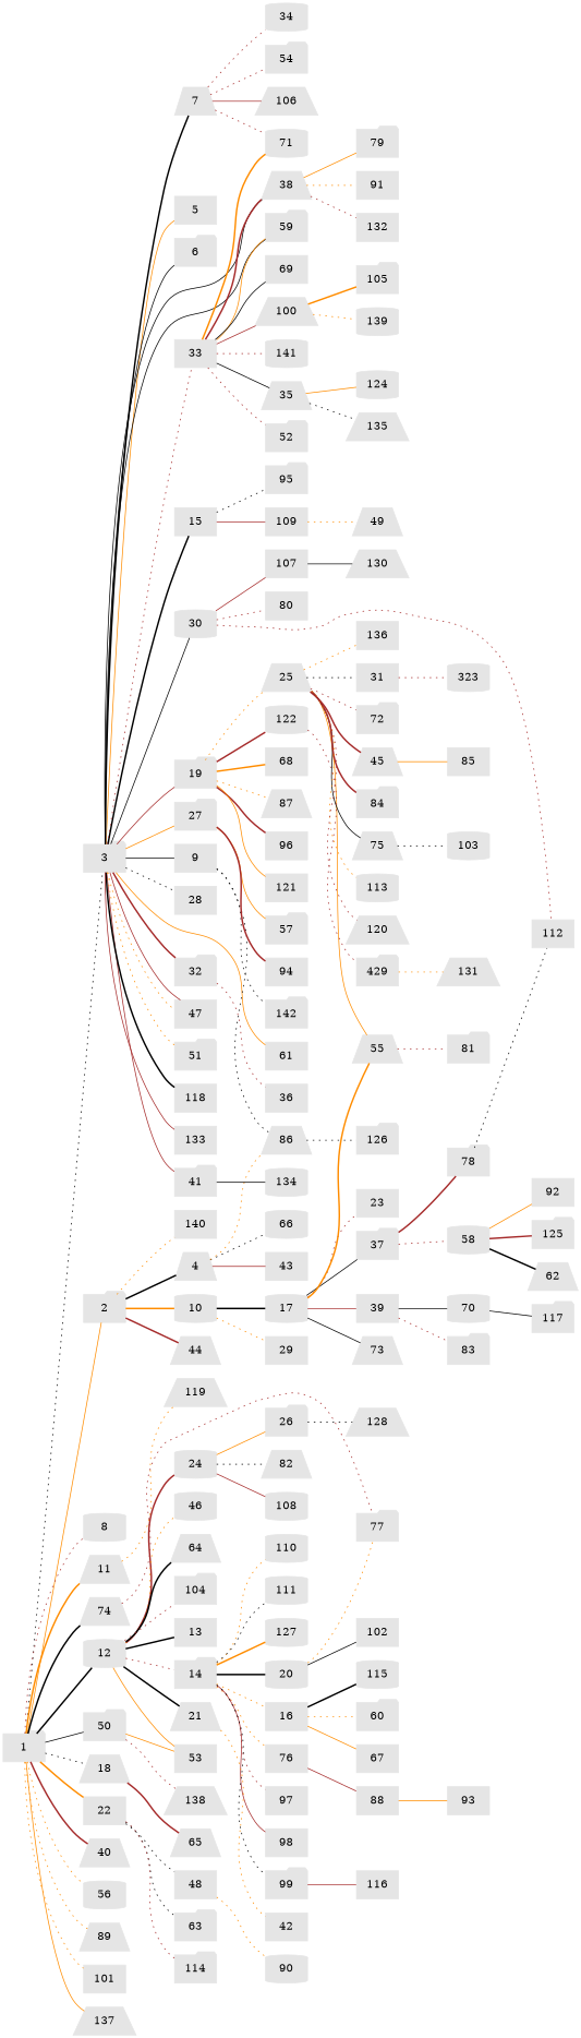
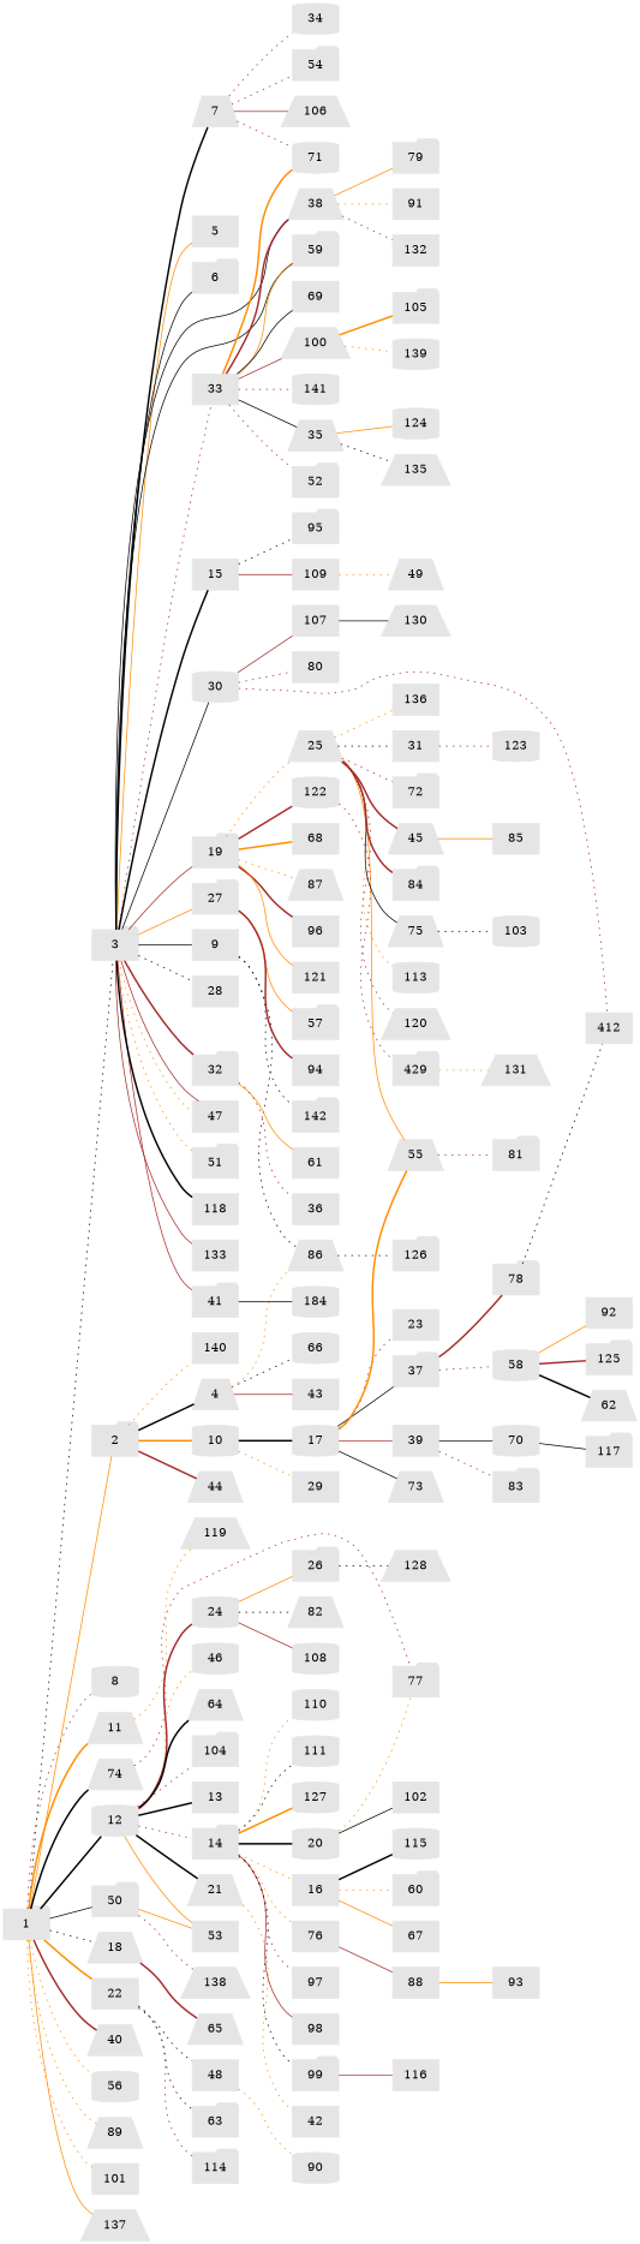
  graph {
    rankdir=LR
    node [color=gray90 shape=box style=filled]
    edge [color=brown style=dotted]
    1 [shape=folder]
    2 [shape=folder]
    3 [shape=folder]
    8 [shape=cylinder]
    11 [shape=trapezium]
    12 [shape=cylinder]
    18 [shape=trapezium]
    22
    40 [shape=trapezium]
    50 [shape=folder]
    56 [shape=cylinder]
    74 [shape=trapezium]
    89 [shape=trapezium]
    101
    137 [shape=trapezium]
    4 [shape=trapezium]
    10 [shape=cylinder]
    44 [shape=trapezium]
    140
    5
    6 [shape=folder]
    7 [shape=trapezium]
    9
    15
    19 [shape=folder]
    27 [shape=folder]
    28
    30 [shape=cylinder]
    32 [shape=folder]
    33
    38 [shape=trapezium]
    41 [shape=folder]
    47
    51 [shape=folder]
    59 [shape=folder]
    61
    118
    133
    119 [shape=trapezium]
    13
    14 [shape=folder]
    21 [shape=trapezium]
    24 [shape=cylinder]
    46 [shape=cylinder]
    53
    64 [shape=trapezium]
    104 [shape=folder]
    65 [shape=trapezium]
    48
    63 [shape=folder]
    114 [shape=folder]
    138 [shape=trapezium]
    77 [shape=folder]
    43
    66 [shape=cylinder]
    86 [shape=trapezium]
    17 [shape=cylinder]
    29
    34 [shape=cylinder]
    54 [shape=folder]
    71 [shape=cylinder]
    106 [shape=trapezium]
    142 [shape=folder]
    95 [shape=folder]
    109
    25 [shape=trapezium]
    68
    87 [shape=trapezium]
    96
    121
    122 [shape=cylinder]
    57 [shape=folder]
    94
    80
    107
-   112
+   112 [label=412]
    36
    35 [shape=trapezium]
    52 [shape=folder]
    69
    100 [shape=trapezium]
    141 [shape=cylinder]
    79 [shape=folder]
    91
    132
-   134 [shape=cylinder]
+   134 [shape=cylinder label=184]
    126 [shape=folder]
    23
    37 [shape=folder]
    39
    55 [shape=trapezium]
    73 [shape=trapezium]
    16
    20 [shape=cylinder]
    76
    97
    98
    99 [shape=folder]
    110 [shape=cylinder]
    111 [shape=cylinder]
    127 [shape=cylinder]
    42
    26 [shape=folder]
    82 [shape=trapezium]
    108 [shape=cylinder]
    60 [shape=folder]
    67
    115 [shape=cylinder]
    102
    88
    116
    49 [shape=trapezium]
    58 [shape=cylinder]
    78 [shape=folder]
    70 [shape=cylinder]
    83 [shape=folder]
    81 [shape=folder]
    31
    45 [shape=trapezium]
    72 [shape=folder]
    75 [shape=trapezium]
    84 [shape=folder]
    113 [shape=cylinder]
    120 [shape=trapezium]
    136
    n126 [label=429 shape=folder]
    90 [shape=cylinder]
    128 [shape=trapezium]
-   123 [shape=cylinder label=323]
+   123 [shape=cylinder]
    85
    103 [shape=cylinder]
    130 [shape=trapezium]
    124 [shape=cylinder]
    135 [shape=trapezium]
    105 [shape=folder]
    139 [shape=cylinder]
    62 [shape=trapezium]
    92
    125 [shape=folder]
    117 [shape=folder]
    93
    131 [shape=trapezium]
    1 -- 2 [color=darkorange style=solid]
    1 -- 3 [color=black]
    1 -- 8
    1 -- 11 [color=darkorange style=bold]
    1 -- 12 [color=black style=bold]
    1 -- 18 [color=black]
    1 -- 22 [color=darkorange style=bold]
    1 -- 40 [style=bold]
    1 -- 50 [color=black style=solid]
    1 -- 56 [color=darkorange]
    1 -- 74 [color=black style=bold]
    1 -- 89 [color=darkorange]
    1 -- 101 [color=darkorange]
    1 -- 137 [color=darkorange style=solid]
    2 -- 4 [color=black style=bold]
    2 -- 10 [color=darkorange style=bold]
    2 -- 44 [style=bold]
    2 -- 140 [color=darkorange]
    3 -- 5 [color=darkorange style=solid]
    3 -- 6 [color=black style=solid]
    3 -- 7 [color=black style=bold]
    3 -- 9 [color=black style=solid]
    3 -- 15 [color=black style=bold]
    3 -- 19 [style=solid]
    3 -- 27 [color=darkorange style=solid]
    3 -- 28 [color=black]
    3 -- 30 [color=black style=solid]
    3 -- 32 [style=bold]
    3 -- 33
    3 -- 38 [color=black style=solid]
    3 -- 41 [style=solid]
    3 -- 47 [color=darkorange]
    3 -- 47 [style=solid]
    3 -- 51 [color=darkorange]
    3 -- 59 [color=black style=solid]
-   3 -- 61 [color=darkorange style=solid]
+   32 -- 61 [color=darkorange style=solid]
    3 -- 118 [color=black style=bold]
    3 -- 133 [style=solid]
    11 -- 119 [color=darkorange]
    12 -- 13 [color=black style=bold]
    12 -- 14
    12 -- 21 [color=black style=bold]
    12 -- 24 [style=bold]
    12 -- 46 [color=darkorange]
    12 -- 53 [color=darkorange style=solid]
    12 -- 64 [color=black style=bold]
    12 -- 104
    18 -- 65 [style=bold]
    22 -- 48 [color=black]
    22 -- 63 [color=black]
    22 -- 114
    50 -- 53 [color=darkorange style=solid]
    50 -- 138
    74 -- 77
    4 -- 43 [style=solid]
    4 -- 66 [color=black]
    4 -- 86 [color=darkorange]
    10 -- 17 [color=black style=bold]
    10 -- 29 [color=darkorange]
    7 -- 34
    7 -- 54
    7 -- 71
    7 -- 106 [style=solid]
    9 -- 86 [color=black]
    9 -- 142 [color=black]
    15 -- 95 [color=black]
    15 -- 109 [style=solid]
    19 -- 25 [color=darkorange]
    19 -- 68 [color=darkorange style=bold]
    19 -- 87 [color=darkorange]
    19 -- 96 [style=bold]
    19 -- 121 [color=darkorange style=solid]
    19 -- 122 [style=bold]
    27 -- 57 [color=darkorange style=solid]
    27 -- 94 [style=bold]
    30 -- 80
    30 -- 107 [style=solid]
    30 -- 112
    32 -- 36
    33 -- 38 [style=bold]
    33 -- 59 [color=darkorange style=solid]
    33 -- 71 [color=darkorange style=bold]
    33 -- 35 [color=black style=solid]
    33 -- 52
    33 -- 69 [color=black style=solid]
    33 -- 100 [style=solid]
    33 -- 141
    38 -- 79 [color=darkorange style=solid]
    38 -- 91 [color=darkorange]
    38 -- 132
    41 -- 134 [color=black style=solid]
    14 -- 16 [color=darkorange]
    14 -- 20 [color=black style=bold]
    14 -- 76 [color=darkorange]
    14 -- 97
    14 -- 98 [style=solid]
    14 -- 99 [color=black]
    14 -- 110 [color=darkorange]
    14 -- 111 [color=black]
    14 -- 127 [color=darkorange style=bold]
    21 -- 42 [color=darkorange]
    24 -- 26 [color=darkorange style=solid]
    24 -- 82 [color=black]
    24 -- 108 [style=solid]
    48 -- 90 [color=darkorange]
    86 -- 126 [color=black]
    17 -- 23
    17 -- 37 [color=black style=solid]
    17 -- 39 [style=solid]
    17 -- 55 [color=darkorange style=bold]
    17 -- 73 [color=black style=solid]
    109 -- 49 [color=darkorange]
    25 -- 55 [color=darkorange style=solid]
    25 -- 31 [color=black]
    25 -- 45 [style=bold]
    25 -- 72
    25 -- 75 [color=black style=solid]
    25 -- 84 [style=bold]
    25 -- 113 [color=darkorange]
    25 -- 120
    25 -- 136 [color=darkorange]
    122 -- n126
    107 -- 130 [color=black style=solid]
    35 -- 124 [color=darkorange style=solid]
    35 -- 135 [color=black]
    100 -- 105 [color=darkorange style=bold]
    100 -- 139 [color=darkorange]
    37 -- 58
    37 -- 78 [style=bold]
    39 -- 70 [color=black style=solid]
    39 -- 83
    55 -- 81
    16 -- 60 [color=darkorange]
    16 -- 67 [color=darkorange style=solid]
    16 -- 115 [color=black style=bold]
    20 -- 77 [color=darkorange]
    20 -- 102 [color=black style=solid]
    76 -- 88 [style=solid]
    99 -- 116 [style=solid]
    26 -- 128 [color=black]
    88 -- 93 [color=darkorange style=solid]
    58 -- 62 [color=black style=bold]
    58 -- 92 [color=darkorange style=solid]
    58 -- 125 [style=bold]
    78 -- 112 [color=black]
    70 -- 117 [color=black style=solid]
    31 -- 123
    45 -- 85 [color=darkorange style=solid]
    75 -- 103 [color=black]
    n126 -- 131 [color=darkorange]
  }
